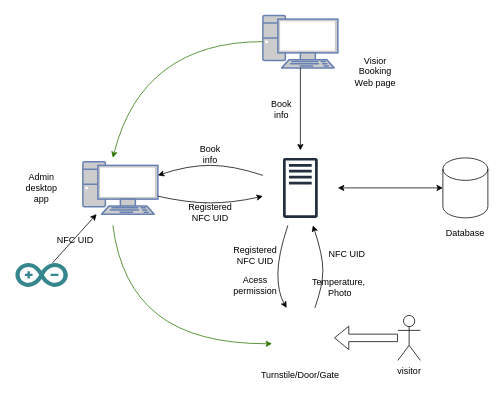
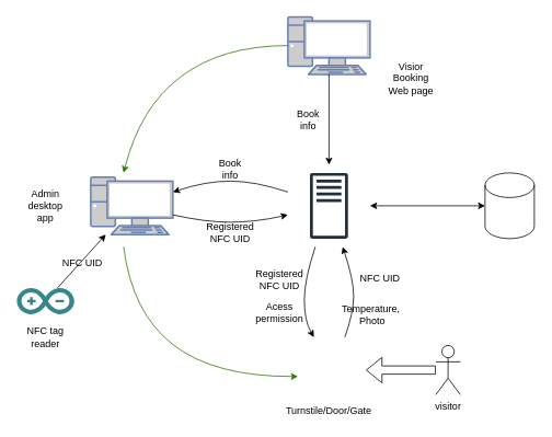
  <mxCell id="0" />
  <mxCell id="1" parent="0" />
  <mxCell id="2" value="" style="shape=cylinder3;whiteSpace=wrap;html=1;boundedLbl=1;backgroundOutline=1;size=15;" parent="1" vertex="1"><mxGeometry x="590" y="210" width="60" height="80" as="geometry" /></mxCell>
  <mxCell id="3" value="" style="outlineConnect=0;fontColor=#232F3E;gradientColor=none;strokeColor=#232F3E;fillColor=#ffffff;dashed=0;verticalLabelPosition=bottom;verticalAlign=top;align=center;html=1;fontSize=12;fontStyle=0;aspect=fixed;shape=mxgraph.aws4.resourceIcon;resIcon=mxgraph.aws4.traditional_server;" parent="1" vertex="1"><mxGeometry x="350" y="200" width="100" height="100" as="geometry" /></mxCell>
  <mxCell id="4" value="" style="fontColor=#0066CC;verticalAlign=top;verticalLabelPosition=bottom;labelPosition=center;align=center;html=1;outlineConnect=0;fillColor=#CCCCCC;strokeColor=#6881B3;gradientColor=none;gradientDirection=north;strokeWidth=2;shape=mxgraph.networks.pc;" parent="1" vertex="1"><mxGeometry x="110" y="215" width="100" height="70" as="geometry" /></mxCell>
  <mxCell id="5" value="" style="dashed=0;outlineConnect=0;html=1;align=center;labelPosition=center;verticalLabelPosition=bottom;verticalAlign=top;shape=mxgraph.weblogos.arduino;fillColor=#36868D;strokeColor=none;direction=west;" parent="1" vertex="1"><mxGeometry x="20" y="350" width="70" height="32" as="geometry" /></mxCell>
  <mxCell id="6" value="" style="shape=image;html=1;verticalAlign=top;verticalLabelPosition=bottom;labelBackgroundColor=#ffffff;imageAspect=0;aspect=fixed;image=https://cdn4.iconfinder.com/data/icons/logos-and-brands-1/512/272_Raspberry_Pi_logo-128.png" parent="1" vertex="1"><mxGeometry x="365" y="410" width="80" height="80" as="geometry" /></mxCell>
  <mxCell id="7" value="" style="fontColor=#0066CC;verticalAlign=top;verticalLabelPosition=bottom;labelPosition=center;align=center;html=1;outlineConnect=0;fillColor=#CCCCCC;strokeColor=#6881B3;gradientColor=none;gradientDirection=north;strokeWidth=2;shape=mxgraph.networks.pc;" parent="1" vertex="1"><mxGeometry x="350" y="20" width="100" height="70" as="geometry" /></mxCell>
  <mxCell id="8" value="" style="curved=1;endArrow=classic;html=1;fillColor=#60a917;strokeColor=#2D7600;" parent="1" source="7" edge="1"><mxGeometry width="50" height="50" relative="1" as="geometry"><mxPoint x="210" y="120" as="sourcePoint" /><mxPoint x="150" y="210" as="targetPoint" /><Array as="points"><mxPoint x="270" y="55" /><mxPoint x="170" y="130" /></Array></mxGeometry></mxCell>
  <mxCell id="9" value="" style="curved=1;endArrow=classic;html=1;entryX=-0.035;entryY=0.598;entryDx=0;entryDy=0;entryPerimeter=0;fillColor=#60a917;strokeColor=#2D7600;" parent="1" target="6" edge="1"><mxGeometry width="50" height="50" relative="1" as="geometry"><mxPoint x="150" y="300" as="sourcePoint" /><mxPoint x="110" y="485" as="targetPoint" /><Array as="points"><mxPoint x="160" y="380" /><mxPoint x="260" y="458" /></Array></mxGeometry></mxCell>
  <mxCell id="10" value="visitor" style="shape=umlActor;verticalLabelPosition=bottom;verticalAlign=top;html=1;outlineConnect=0;" parent="1" vertex="1"><mxGeometry x="530" y="420" width="30" height="60" as="geometry" /></mxCell>
  <mxCell id="11" value="Admin desktop app&lt;span style=&quot;color: rgba(0 , 0 , 0 , 0) ; font-family: monospace ; font-size: 0px&quot;&gt;%3CmxGraphModel%3E%3Croot%3E%3CmxCell%20id%3D%220%22%2F%3E%3CmxCell%20id%3D%221%22%20parent%3D%220%22%2F%3E%3CmxCell%20id%3D%222%22%20value%3D%22%22%20style%3D%22curved%3D1%3BendArrow%3Dclassic%3Bhtml%3D1%3B%22%20edge%3D%221%22%20parent%3D%221%22%3E%3CmxGeometry%20width%3D%2250%22%20height%3D%2250%22%20relative%3D%221%22%20as%3D%22geometry%22%3E%3CmxPoint%20x%3D%22390%22%20y%3D%2265%22%20as%3D%22sourcePoint%22%2F%3E%3CmxPoint%20x%3D%22210%22%20y%3D%22220%22%20as%3D%22targetPoint%22%2F%3E%3CArray%20as%3D%22points%22%3E%3CmxPoint%20x%3D%22310%22%20y%3D%2265%22%2F%3E%3CmxPoint%20x%3D%22220%22%20y%3D%22140%22%2F%3E%3C%2FArray%3E%3C%2FmxGeometry%3E%3C%2FmxCell%3E%3C%2Froot%3E%3C%2FmxGraphModel%3EDasda Dasdasdasdasda&lt;br&gt;&lt;/span&gt;" style="text;html=1;strokeColor=none;fillColor=none;align=center;verticalAlign=middle;whiteSpace=wrap;rounded=0;" parent="1" vertex="1"><mxGeometry x="30" y="235" width="50" height="30" as="geometry" /></mxCell>
  <mxCell id="12" value="Visior Booking Web page" style="text;html=1;strokeColor=none;fillColor=none;align=center;verticalAlign=middle;whiteSpace=wrap;rounded=0;" parent="1" vertex="1"><mxGeometry x="470" y="82.5" width="60" height="25" as="geometry" /></mxCell>
- <mxCell id="13" value="Database" style="text;html=1;strokeColor=none;fillColor=none;align=center;verticalAlign=middle;whiteSpace=wrap;rounded=0;" parent="1" vertex="1"><mxGeometry x="595" y="300" width="50" height="20" as="geometry" /></mxCell>
+ <mxCell id="14" value="NFC tag reader" style="text;html=1;strokeColor=none;fillColor=none;align=center;verticalAlign=middle;whiteSpace=wrap;rounded=0;" parent="1" vertex="1"><mxGeometry x="20" y="400" width="70" height="20" as="geometry" /></mxCell>
  <mxCell id="15" value="Turnstile/Door/Gate" style="text;html=1;strokeColor=none;fillColor=none;align=center;verticalAlign=middle;whiteSpace=wrap;rounded=0;" parent="1" vertex="1"><mxGeometry x="365" y="490" width="70" height="20" as="geometry" /></mxCell>
  <mxCell id="16" value="Book info&lt;span style=&quot;color: rgba(0 , 0 , 0 , 0) ; font-family: monospace ; font-size: 0px&quot;&gt;%3CmxGraphModel%3E%3Croot%3E%3CmxCell%20id%3D%220%22%2F%3E%3CmxCell%20id%3D%221%22%20parent%3D%220%22%2F%3E%3CmxCell%20id%3D%222%22%20value%3D%22%22%20style%3D%22curved%3D1%3BendArrow%3Dclassic%3Bhtml%3D1%3B%22%20edge%3D%221%22%20parent%3D%221%22%3E%3CmxGeometry%20width%3D%2250%22%20height%3D%2250%22%20relative%3D%221%22%20as%3D%22geometry%22%3E%3CmxPoint%20x%3D%22390%22%20y%3D%2265%22%20as%3D%22sourcePoint%22%2F%3E%3CmxPoint%20x%3D%22210%22%20y%3D%22220%22%20as%3D%22targetPoint%22%2F%3E%3CArray%20as%3D%22points%22%3E%3CmxPoint%20x%3D%22310%22%20y%3D%2265%22%2F%3E%3CmxPoint%20x%3D%22220%22%20y%3D%22140%22%2F%3E%3C%2FArray%3E%3C%2FmxGeometry%3E%3C%2FmxCell%3E%3C%2Froot%3E%3C%2FmxGraphModel%3&lt;/span&gt;" style="text;html=1;strokeColor=none;fillColor=none;align=center;verticalAlign=middle;whiteSpace=wrap;rounded=0;" parent="1" vertex="1"><mxGeometry x="350" y="130" width="50" height="30" as="geometry" /></mxCell>
  <mxCell id="17" value="Book info&lt;span style=&quot;color: rgba(0 , 0 , 0 , 0) ; font-family: monospace ; font-size: 0px&quot;&gt;%3CmxGraphModel%3E%3Croot%3E%3CmxCell%20id%3D%220%22%2F%3E%3CmxCell%20id%3D%221%22%20parent%3D%220%22%2F%3E%3CmxCell%20id%3D%222%22%20value%3D%22%22%20style%3D%22curved%3D1%3BendArrow%3Dclassic%3Bhtml%3D1%3B%22%20edge%3D%221%22%20parent%3D%221%22%3E%3CmxGeometry%20width%3D%2250%22%20height%3D%2250%22%20relative%3D%221%22%20as%3D%22geometry%22%3E%3CmxPoint%20x%3D%22390%22%20y%3D%2265%22%20as%3D%22sourcePoint%22%2F%3E%3CmxPoint%20x%3D%22210%22%20y%3D%22220%22%20as%3D%22targetPoint%22%2F%3E%3CArray%20as%3D%22points%22%3E%3CmxPoint%20x%3D%22310%22%20y%3D%2265%22%2F%3E%3CmxPoint%20x%3D%22220%22%20y%3D%22140%22%2F%3E%3C%2FArray%3E%3C%2FmxGeometry%3E%3C%2FmxCell%3E%3C%2Froot%3E%3C%2FmxGraphModel%3&lt;/span&gt;" style="text;html=1;strokeColor=none;fillColor=none;align=center;verticalAlign=middle;whiteSpace=wrap;rounded=0;" parent="1" vertex="1"><mxGeometry x="255" y="190" width="50" height="30" as="geometry" /></mxCell>
  <mxCell id="18" value="Registered NFC UID" style="text;html=1;strokeColor=none;fillColor=none;align=center;verticalAlign=middle;whiteSpace=wrap;rounded=0;" parent="1" vertex="1"><mxGeometry x="250" y="265" width="60" height="35" as="geometry" /></mxCell>
  <mxCell id="19" value="" style="curved=1;endArrow=classic;html=1;" parent="1" source="3" target="4" edge="1"><mxGeometry width="50" height="50" relative="1" as="geometry"><mxPoint x="290" y="280" as="sourcePoint" /><mxPoint x="340" y="230" as="targetPoint" /><Array as="points"><mxPoint x="310" y="220" /><mxPoint x="250" y="220" /></Array></mxGeometry></mxCell>
  <mxCell id="20" value="" style="curved=1;endArrow=classic;html=1;" parent="1" source="4" target="3" edge="1"><mxGeometry width="50" height="50" relative="1" as="geometry"><mxPoint x="220" y="243.333" as="sourcePoint" /><mxPoint x="360" y="243.333" as="targetPoint" /><Array as="points"><mxPoint x="250" y="270" /><mxPoint x="310" y="270" /></Array></mxGeometry></mxCell>
  <mxCell id="21" value="" style="endArrow=classic;html=1;" parent="1" source="7" target="3" edge="1"><mxGeometry width="50" height="50" relative="1" as="geometry"><mxPoint x="410" y="220" as="sourcePoint" /><mxPoint x="460" y="170" as="targetPoint" /></mxGeometry></mxCell>
  <mxCell id="22" value="" style="endArrow=classic;html=1;" parent="1" source="5" target="4" edge="1"><mxGeometry width="50" height="50" relative="1" as="geometry"><mxPoint x="230" y="250" as="sourcePoint" /><mxPoint x="280" y="200" as="targetPoint" /></mxGeometry></mxCell>
  <mxCell id="23" value="NFC UID" style="text;html=1;strokeColor=none;fillColor=none;align=center;verticalAlign=middle;whiteSpace=wrap;rounded=0;" parent="1" vertex="1"><mxGeometry x="70" y="310" width="60" height="20" as="geometry" /></mxCell>
  <mxCell id="24" value="" style="curved=1;endArrow=classic;html=1;" parent="1" source="3" target="6" edge="1"><mxGeometry width="50" height="50" relative="1" as="geometry"><mxPoint x="350" y="370" as="sourcePoint" /><mxPoint x="400" y="320" as="targetPoint" /><Array as="points"><mxPoint x="370" y="340" /><mxPoint x="370" y="390" /></Array></mxGeometry></mxCell>
  <mxCell id="25" value="" style="curved=1;endArrow=classic;html=1;" parent="1" source="6" target="3" edge="1"><mxGeometry width="50" height="50" relative="1" as="geometry"><mxPoint x="413" y="410" as="sourcePoint" /><mxPoint x="444.615" y="420" as="targetPoint" /><Array as="points"><mxPoint x="430" y="380" /><mxPoint x="430" y="340" /></Array></mxGeometry></mxCell>
  <mxCell id="26" value="Registered NFC UID" style="text;html=1;strokeColor=none;fillColor=none;align=center;verticalAlign=middle;whiteSpace=wrap;rounded=0;" parent="1" vertex="1"><mxGeometry x="310" y="320" width="60" height="40" as="geometry" /></mxCell>
  <mxCell id="27" value="NFC UID" style="text;html=1;strokeColor=none;fillColor=none;align=center;verticalAlign=middle;whiteSpace=wrap;rounded=0;" parent="1" vertex="1"><mxGeometry x="435" y="325" width="55" height="25" as="geometry" /></mxCell>
  <mxCell id="28" value="Acess permission" style="text;html=1;strokeColor=none;fillColor=none;align=center;verticalAlign=middle;whiteSpace=wrap;rounded=0;" parent="1" vertex="1"><mxGeometry x="310" y="360" width="60" height="40" as="geometry" /></mxCell>
  <mxCell id="29" value="Temperature,&amp;nbsp; Photo" style="text;html=1;strokeColor=none;fillColor=none;align=center;verticalAlign=middle;whiteSpace=wrap;rounded=0;" parent="1" vertex="1"><mxGeometry x="422.5" y="365" width="60" height="35" as="geometry" /></mxCell>
  <mxCell id="30" value="" style="endArrow=classic;startArrow=classic;html=1;" parent="1" source="3" target="2" edge="1"><mxGeometry width="50" height="50" relative="1" as="geometry"><mxPoint x="470" y="280" as="sourcePoint" /><mxPoint x="520" y="230" as="targetPoint" /></mxGeometry></mxCell>
  <mxCell id="31" value="" style="shape=flexArrow;endArrow=classic;html=1;" parent="1" source="10" target="6" edge="1"><mxGeometry width="50" height="50" relative="1" as="geometry"><mxPoint x="492.5" y="450" as="sourcePoint" /><mxPoint x="542.5" y="400" as="targetPoint" /></mxGeometry></mxCell>
